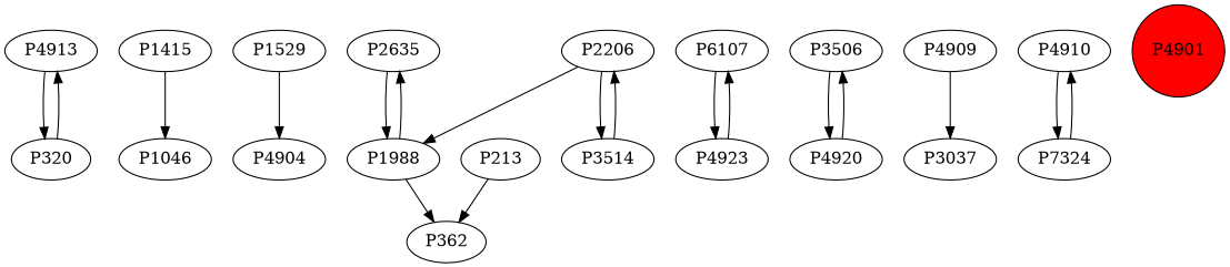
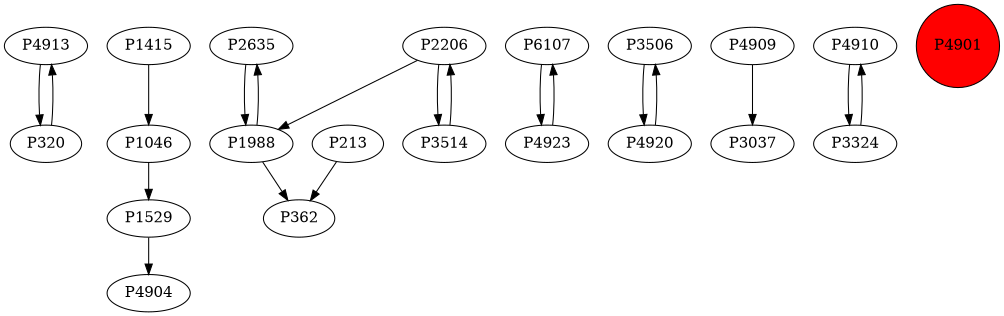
  digraph {
    P4913
    P320
    P1415
    P1046
    P1529
    P4904
    n7 [label=P2635]
    P1988
    P362
    P6107
    P4923
    P3506
    P4920
    P4909
    P3037
    P213
    P2206
    P3514
    P4910
-   P7324
+   P7324 [label=P3324]
    P4901 [fillcolor=red shape=circle style=filled]
    P4913 -> P320
    P320 -> P4913
    P1415 -> P1046
+   P1046 -> P1529
    P1529 -> P4904
    n7 -> P1988
    P1988 -> n7
    P1988 -> P362
    P6107 -> P4923
    P4923 -> P6107
    P3506 -> P4920
    P4920 -> P3506
    P4909 -> P3037
    P213 -> P362
    P2206 -> P1988
    P2206 -> P3514
    P3514 -> P2206
    P4910 -> P7324
    P7324 -> P4910
  }
